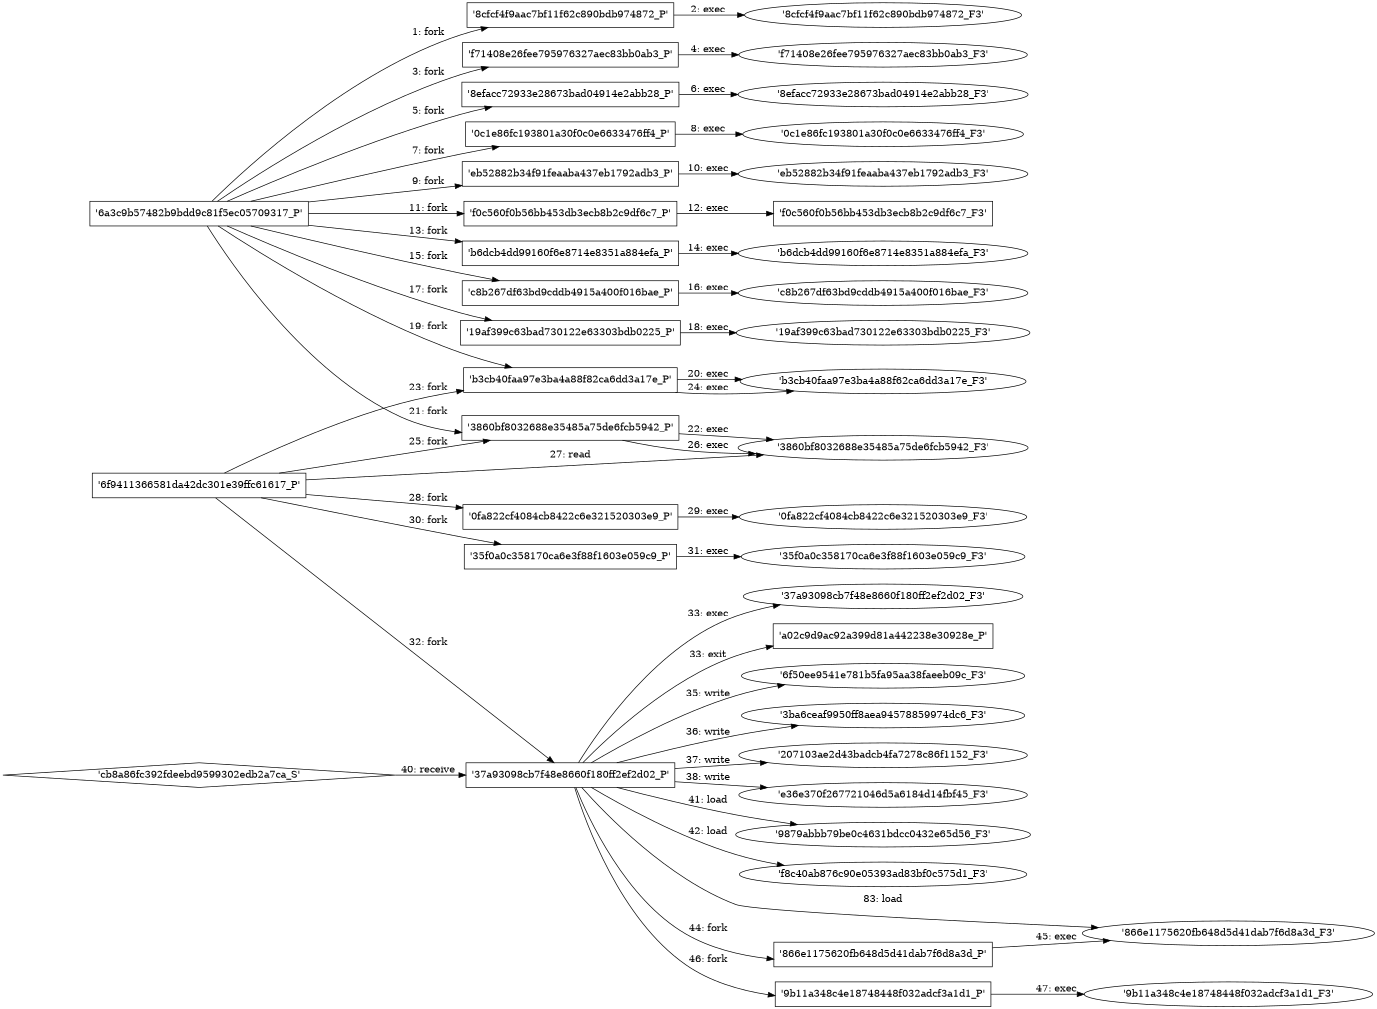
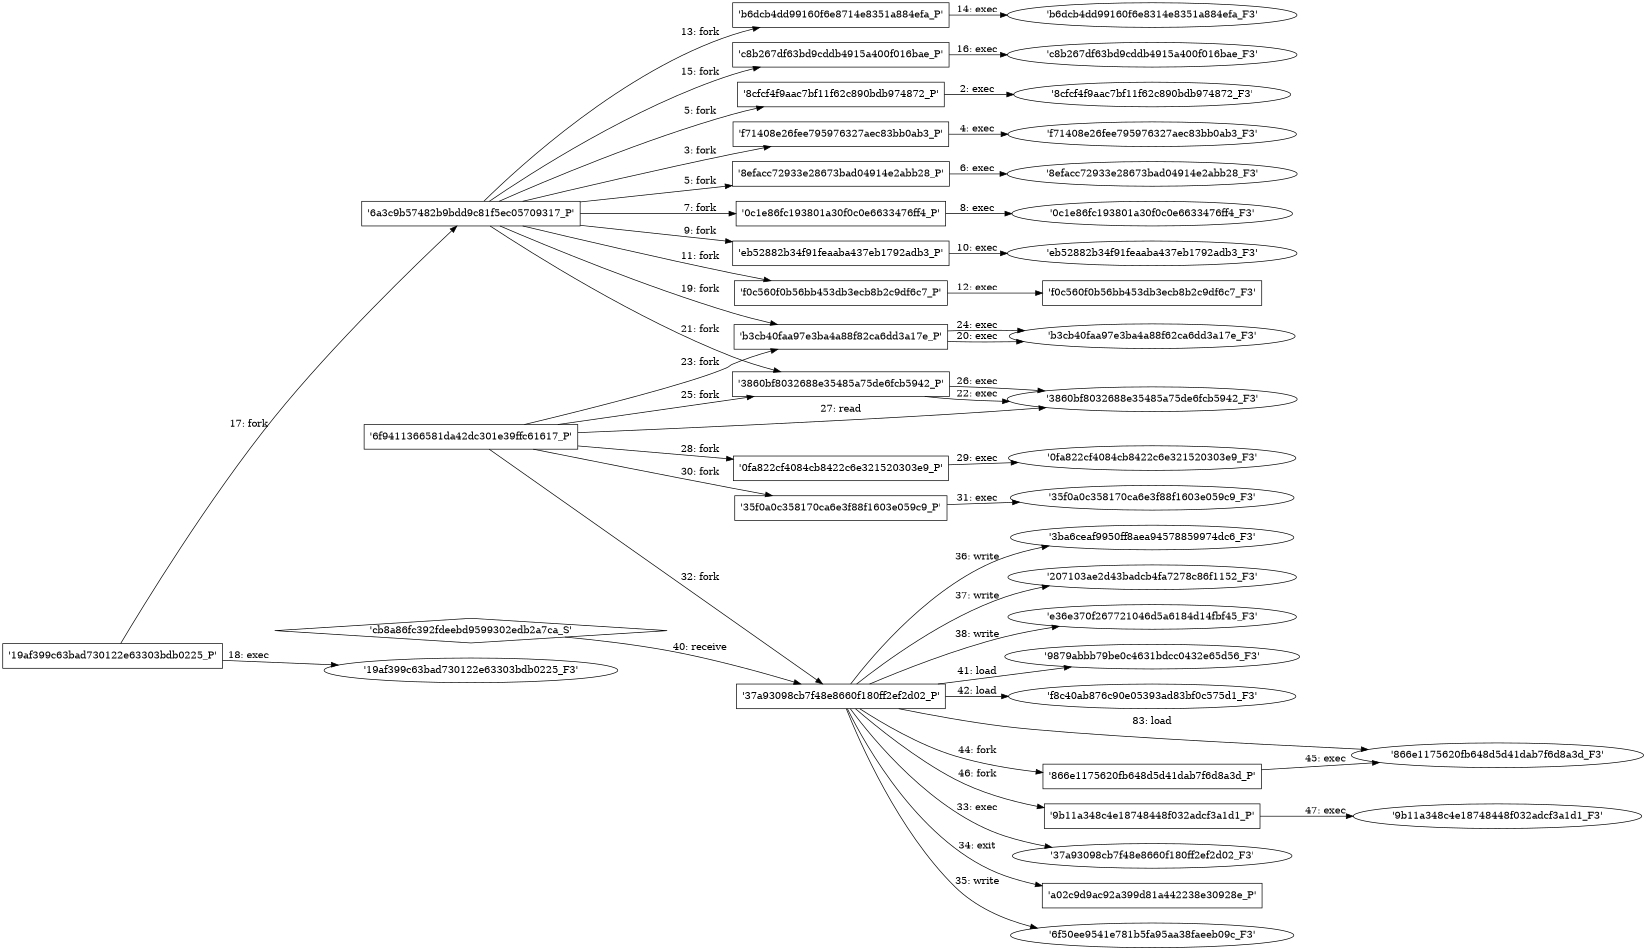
  digraph {
    engine=neato
    fixedsize=false
    fontsize=10
    nodesep=0.3
    rankdir=LR
    ranksep=0
    splines=true
    node [node_type=Process shape=ellipse]
    "'6a3c9b57482b9bdd9c81f5ec05709317_P'" [shape=box]
    "'8cfcf4f9aac7bf11f62c890bdb974872_P'" [shape=box]
    "'f71408e26fee795976327aec83bb0ab3_P'" [shape=box]
    "'8efacc72933e28673bad04914e2abb28_P'" [shape=box]
    "'0c1e86fc193801a30f0c0e6633476ff4_P'" [shape=box]
    "'eb52882b34f91feaaba437eb1792adb3_P'" [shape=box]
    "'f0c560f0b56bb453db3ecb8b2c9df6c7_P'" [shape=box]
    "'b6dcb4dd99160f6e8714e8351a884efa_P'" [shape=box]
    "'c8b267df63bd9cddb4915a400f016bae_P'" [shape=box]
    "'19af399c63bad730122e63303bdb0225_P'" [shape=box]
    "'b3cb40faa97e3ba4a88f82ca6dd3a17e_P'" [shape=box]
    "'3860bf8032688e35485a75de6fcb5942_P'" [shape=box]
    "'8cfcf4f9aac7bf11f62c890bdb974872_F3'" [node_type=File]
    "'f71408e26fee795976327aec83bb0ab3_F3'" [node_type=File]
    "'8efacc72933e28673bad04914e2abb28_F3'" [node_type=File]
    "'0c1e86fc193801a30f0c0e6633476ff4_F3'" [node_type=File]
    "'eb52882b34f91feaaba437eb1792adb3_F3'" [node_type=File]
    "'f0c560f0b56bb453db3ecb8b2c9df6c7_F3'" [node_type=File shape=box]
-   "'b6dcb4dd99160f6e8714e8351a884efa_F3'" [node_type=File]
+   "'b6dcb4dd99160f6e8714e8351a884efa_F3'" [node_type=File label="'b6dcb4dd99160f6e8314e8351a884efa_F3'"]
    "'c8b267df63bd9cddb4915a400f016bae_F3'" [node_type=File]
    "'19af399c63bad730122e63303bdb0225_F3'" [node_type=File]
    n22 [label="'b3cb40faa97e3ba4a88f62ca6dd3a17e_F3'" node_type=File]
    "'3860bf8032688e35485a75de6fcb5942_F3'" [node_type=file]
    "'6f9411366581da42dc301e39ffc61617_P'" [shape=box]
    "'0fa822cf4084cb8422c6e321520303e9_P'" [shape=box]
    "'35f0a0c358170ca6e3f88f1603e059c9_P'" [shape=box]
    "'37a93098cb7f48e8660f180ff2ef2d02_P'" [shape=box]
    "'0fa822cf4084cb8422c6e321520303e9_F3'" [node_type=File]
    "'35f0a0c358170ca6e3f88f1603e059c9_F3'" [node_type=File]
    "'37a93098cb7f48e8660f180ff2ef2d02_F3'" [node_type=File]
    "'a02c9d9ac92a399d81a442238e30928e_P'" [shape=box]
    "'6f50ee9541e781b5fa95aa38faeeb09c_F3'" [node_type=file]
    "'3ba6ceaf9950ff8aea94578859974dc6_F3'" [node_type=file]
    "'207103ae2d43badcb4fa7278c86f1152_F3'" [node_type=file]
    "'e36e370f267721046d5a6184d14fbf45_F3'" [node_type=file]
    "'9879abbb79be0c4631bdcc0432e65d56_F3'" [node_type=file]
    "'f8c40ab876c90e05393ad83bf0c575d1_F3'" [node_type=file]
    "'866e1175620fb648d5d41dab7f6d8a3d_F3'" [node_type=File]
    "'866e1175620fb648d5d41dab7f6d8a3d_P'" [shape=box]
    "'9b11a348c4e18748448f032adcf3a1d1_P'" [shape=box]
    "'9b11a348c4e18748448f032adcf3a1d1_F3'" [node_type=File]
    "'cb8a86fc392fdeebd9599302edb2a7ca_S'" [node_type=Socket shape=diamond]
-   "'6a3c9b57482b9bdd9c81f5ec05709317_P'" -> "'8cfcf4f9aac7bf11f62c890bdb974872_P'" [label="1: fork"]
+   "'6a3c9b57482b9bdd9c81f5ec05709317_P'" -> "'8cfcf4f9aac7bf11f62c890bdb974872_P'" [label="5: fork"]
    "'6a3c9b57482b9bdd9c81f5ec05709317_P'" -> "'f71408e26fee795976327aec83bb0ab3_P'" [label="3: fork"]
    "'6a3c9b57482b9bdd9c81f5ec05709317_P'" -> "'8efacc72933e28673bad04914e2abb28_P'" [label="5: fork"]
    "'6a3c9b57482b9bdd9c81f5ec05709317_P'" -> "'0c1e86fc193801a30f0c0e6633476ff4_P'" [label="7: fork"]
    "'6a3c9b57482b9bdd9c81f5ec05709317_P'" -> "'eb52882b34f91feaaba437eb1792adb3_P'" [label="9: fork"]
    "'6a3c9b57482b9bdd9c81f5ec05709317_P'" -> "'f0c560f0b56bb453db3ecb8b2c9df6c7_P'" [label="11: fork"]
    "'6a3c9b57482b9bdd9c81f5ec05709317_P'" -> "'b6dcb4dd99160f6e8714e8351a884efa_P'" [label="13: fork"]
    "'6a3c9b57482b9bdd9c81f5ec05709317_P'" -> "'c8b267df63bd9cddb4915a400f016bae_P'" [label="15: fork"]
-   "'6a3c9b57482b9bdd9c81f5ec05709317_P'" -> "'19af399c63bad730122e63303bdb0225_P'" [label="17: fork"]
+   "'19af399c63bad730122e63303bdb0225_P'" -> "'6a3c9b57482b9bdd9c81f5ec05709317_P'" [label="17: fork"]
    "'6a3c9b57482b9bdd9c81f5ec05709317_P'" -> "'b3cb40faa97e3ba4a88f82ca6dd3a17e_P'" [label="19: fork"]
    "'6a3c9b57482b9bdd9c81f5ec05709317_P'" -> "'3860bf8032688e35485a75de6fcb5942_P'" [label="21: fork"]
    "'8cfcf4f9aac7bf11f62c890bdb974872_P'" -> "'8cfcf4f9aac7bf11f62c890bdb974872_F3'" [label="2: exec"]
    "'f71408e26fee795976327aec83bb0ab3_P'" -> "'f71408e26fee795976327aec83bb0ab3_F3'" [label="4: exec"]
    "'8efacc72933e28673bad04914e2abb28_P'" -> "'8efacc72933e28673bad04914e2abb28_F3'" [label="6: exec"]
    "'0c1e86fc193801a30f0c0e6633476ff4_P'" -> "'0c1e86fc193801a30f0c0e6633476ff4_F3'" [label="8: exec"]
    "'eb52882b34f91feaaba437eb1792adb3_P'" -> "'eb52882b34f91feaaba437eb1792adb3_F3'" [label="10: exec"]
    "'f0c560f0b56bb453db3ecb8b2c9df6c7_P'" -> "'f0c560f0b56bb453db3ecb8b2c9df6c7_F3'" [label="12: exec"]
    "'b6dcb4dd99160f6e8714e8351a884efa_P'" -> "'b6dcb4dd99160f6e8714e8351a884efa_F3'" [label="14: exec"]
    "'c8b267df63bd9cddb4915a400f016bae_P'" -> "'c8b267df63bd9cddb4915a400f016bae_F3'" [label="16: exec"]
    "'19af399c63bad730122e63303bdb0225_P'" -> "'19af399c63bad730122e63303bdb0225_F3'" [label="18: exec"]
    "'b3cb40faa97e3ba4a88f82ca6dd3a17e_P'" -> n22 [label="20: exec"]
    "'b3cb40faa97e3ba4a88f82ca6dd3a17e_P'" -> n22 [label="24: exec"]
    "'3860bf8032688e35485a75de6fcb5942_P'" -> "'3860bf8032688e35485a75de6fcb5942_F3'" [label="22: exec"]
    "'3860bf8032688e35485a75de6fcb5942_P'" -> "'3860bf8032688e35485a75de6fcb5942_F3'" [label="26: exec"]
    "'6f9411366581da42dc301e39ffc61617_P'" -> "'b3cb40faa97e3ba4a88f82ca6dd3a17e_P'" [label="23: fork"]
    "'6f9411366581da42dc301e39ffc61617_P'" -> "'3860bf8032688e35485a75de6fcb5942_P'" [label="25: fork"]
    "'6f9411366581da42dc301e39ffc61617_P'" -> "'3860bf8032688e35485a75de6fcb5942_F3'" [label="27: read"]
    "'6f9411366581da42dc301e39ffc61617_P'" -> "'0fa822cf4084cb8422c6e321520303e9_P'" [label="28: fork"]
    "'6f9411366581da42dc301e39ffc61617_P'" -> "'35f0a0c358170ca6e3f88f1603e059c9_P'" [label="30: fork"]
    "'6f9411366581da42dc301e39ffc61617_P'" -> "'37a93098cb7f48e8660f180ff2ef2d02_P'" [label="32: fork"]
    "'0fa822cf4084cb8422c6e321520303e9_P'" -> "'0fa822cf4084cb8422c6e321520303e9_F3'" [label="29: exec"]
    "'35f0a0c358170ca6e3f88f1603e059c9_P'" -> "'35f0a0c358170ca6e3f88f1603e059c9_F3'" [label="31: exec"]
    "'37a93098cb7f48e8660f180ff2ef2d02_P'" -> "'37a93098cb7f48e8660f180ff2ef2d02_F3'" [label="33: exec"]
-   "'37a93098cb7f48e8660f180ff2ef2d02_P'" -> "'a02c9d9ac92a399d81a442238e30928e_P'" [label="33: exit"]
+   "'37a93098cb7f48e8660f180ff2ef2d02_P'" -> "'a02c9d9ac92a399d81a442238e30928e_P'" [label="34: exit"]
    "'37a93098cb7f48e8660f180ff2ef2d02_P'" -> "'6f50ee9541e781b5fa95aa38faeeb09c_F3'" [label="35: write"]
    "'37a93098cb7f48e8660f180ff2ef2d02_P'" -> "'3ba6ceaf9950ff8aea94578859974dc6_F3'" [label="36: write"]
    "'37a93098cb7f48e8660f180ff2ef2d02_P'" -> "'207103ae2d43badcb4fa7278c86f1152_F3'" [label="37: write"]
    "'37a93098cb7f48e8660f180ff2ef2d02_P'" -> "'e36e370f267721046d5a6184d14fbf45_F3'" [label="38: write"]
    "'37a93098cb7f48e8660f180ff2ef2d02_P'" -> "'9879abbb79be0c4631bdcc0432e65d56_F3'" [label="41: load"]
    "'37a93098cb7f48e8660f180ff2ef2d02_P'" -> "'f8c40ab876c90e05393ad83bf0c575d1_F3'" [label="42: load"]
    "'37a93098cb7f48e8660f180ff2ef2d02_P'" -> "'866e1175620fb648d5d41dab7f6d8a3d_F3'" [label="83: load"]
    "'37a93098cb7f48e8660f180ff2ef2d02_P'" -> "'866e1175620fb648d5d41dab7f6d8a3d_P'" [label="44: fork"]
    "'37a93098cb7f48e8660f180ff2ef2d02_P'" -> "'9b11a348c4e18748448f032adcf3a1d1_P'" [label="46: fork"]
    "'866e1175620fb648d5d41dab7f6d8a3d_P'" -> "'866e1175620fb648d5d41dab7f6d8a3d_F3'" [label="45: exec"]
    "'9b11a348c4e18748448f032adcf3a1d1_P'" -> "'9b11a348c4e18748448f032adcf3a1d1_F3'" [label="47: exec"]
    "'cb8a86fc392fdeebd9599302edb2a7ca_S'" -> "'37a93098cb7f48e8660f180ff2ef2d02_P'" [label="40: receive"]
  }
